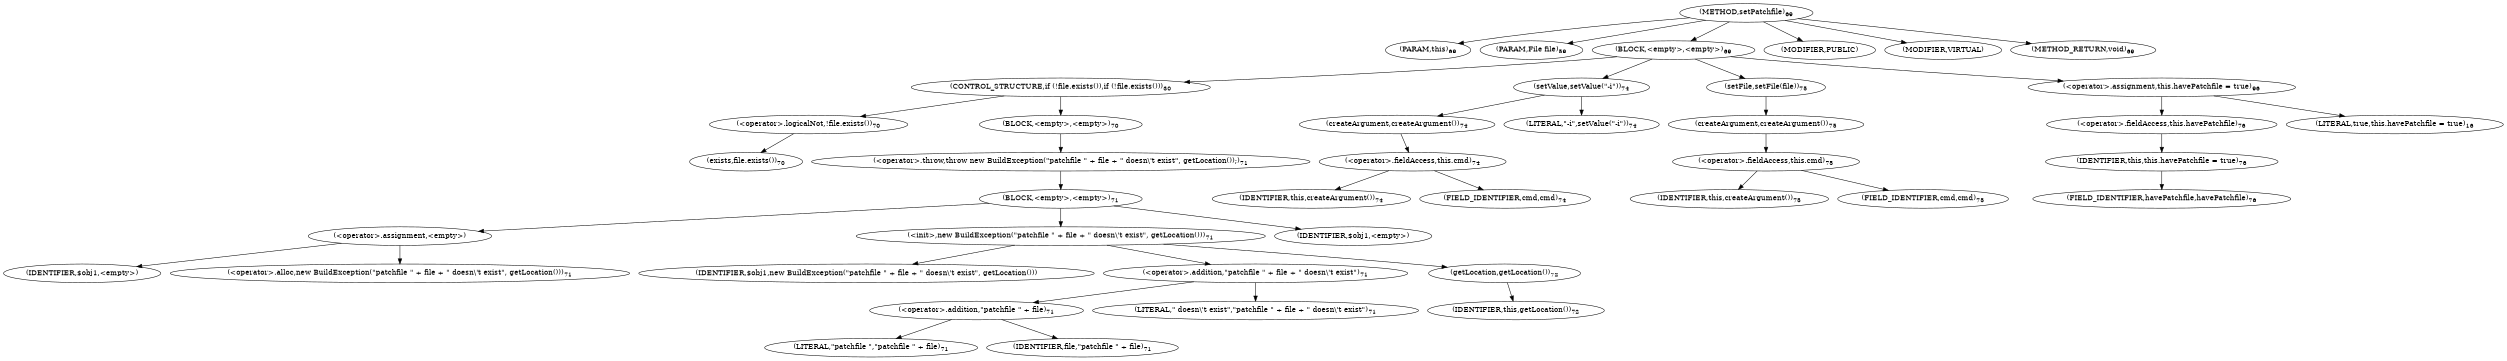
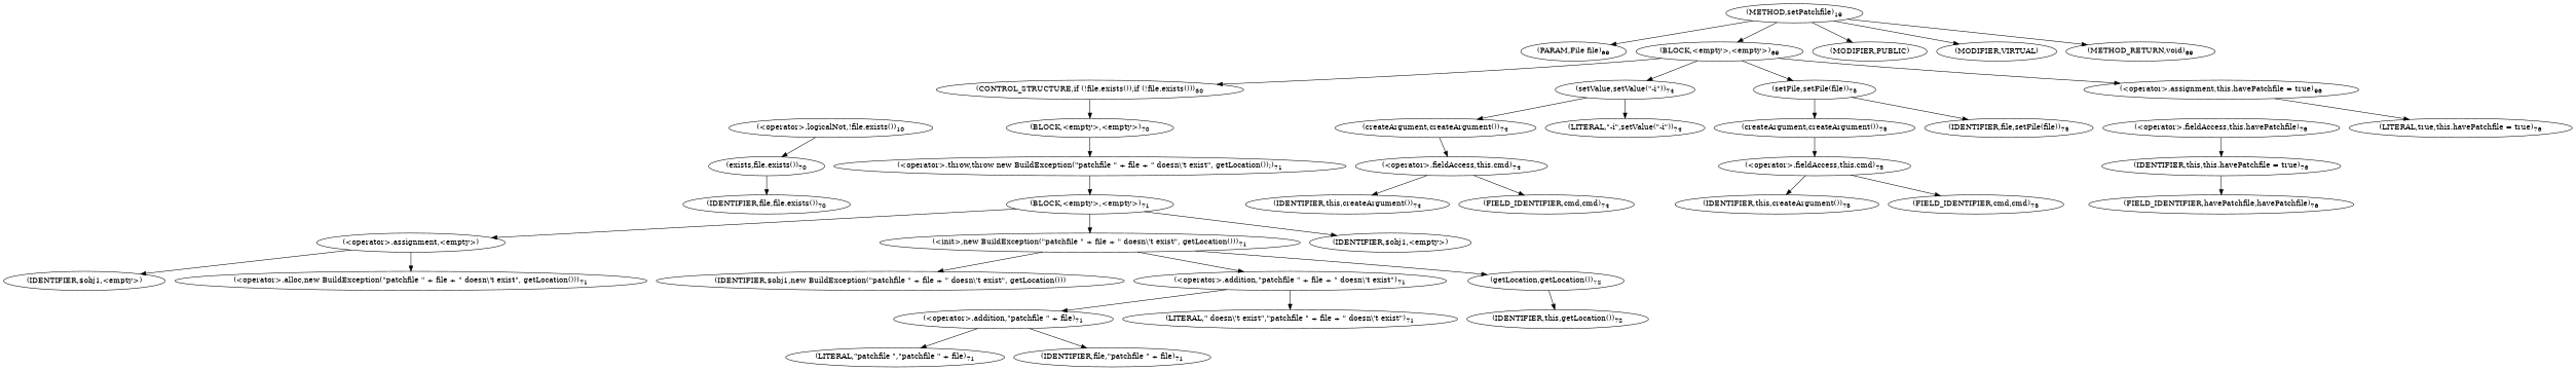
  digraph {
-   n1 [label=<(METHOD,setPatchfile)<SUB>69</SUB>>]
-   n2 [label=<(PARAM,this)<SUB>69</SUB>>]
-   n3 [label=<(PARAM,File file)<SUB>59</SUB>>]
+   n1 [label=<(METHOD,setPatchfile)<SUB>19</SUB>>]
+   n3 [label=<(PARAM,File file)<SUB>69</SUB>>]
    n4 [label=<(BLOCK,&lt;empty&gt;,&lt;empty&gt;)<SUB>69</SUB>>]
    n5 [label=<(MODIFIER,PUBLIC)>]
    n6 [label=<(MODIFIER,VIRTUAL)>]
    n7 [label=<(METHOD_RETURN,void)<SUB>69</SUB>>]
    n8 [label=<(CONTROL_STRUCTURE,if (!file.exists()),if (!file.exists()))<SUB>30</SUB>>]
    n9 [label=<(setValue,setValue(&quot;-i&quot;))<SUB>74</SUB>>]
    n10 [label=<(setFile,setFile(file))<SUB>75</SUB>>]
    n11 [label=<(&lt;operator&gt;.assignment,this.havePatchfile = true)<SUB>96</SUB>>]
-   n12 [label=<(&lt;operator&gt;.logicalNot,!file.exists())<SUB>70</SUB>>]
+   n12 [label=<(&lt;operator&gt;.logicalNot,!file.exists())<SUB>10</SUB>>]
    n13 [label=<(BLOCK,&lt;empty&gt;,&lt;empty&gt;)<SUB>70</SUB>>]
    n14 [label=<(createArgument,createArgument())<SUB>74</SUB>>]
    n15 [label=<(LITERAL,&quot;-i&quot;,setValue(&quot;-i&quot;))<SUB>74</SUB>>]
    n16 [label=<(createArgument,createArgument())<SUB>75</SUB>>]
+   n17 [label=<(IDENTIFIER,file,setFile(file))<SUB>75</SUB>>]
    n18 [label=<(&lt;operator&gt;.fieldAccess,this.havePatchfile)<SUB>76</SUB>>]
-   n19 [label=<(LITERAL,true,this.havePatchfile = true)<SUB>16</SUB>>]
+   n19 [label=<(LITERAL,true,this.havePatchfile = true)<SUB>76</SUB>>]
    n20 [label=<(exists,file.exists())<SUB>70</SUB>>]
    n21 [label=<(&lt;operator&gt;.throw,throw new BuildException(&quot;patchfile &quot; + file + &quot; doesn\'t exist&quot;, getLocation());)<SUB>71</SUB>>]
+   n22 [label=<(IDENTIFIER,file,file.exists())<SUB>70</SUB>>]
    n23 [label=<(BLOCK,&lt;empty&gt;,&lt;empty&gt;)<SUB>71</SUB>>]
    n24 [label=<(&lt;operator&gt;.assignment,&lt;empty&gt;)>]
    n25 [label=<(&lt;init&gt;,new BuildException(&quot;patchfile &quot; + file + &quot; doesn\'t exist&quot;, getLocation()))<SUB>71</SUB>>]
    n26 [label=<(IDENTIFIER,$obj1,&lt;empty&gt;)>]
    n27 [label=<(IDENTIFIER,$obj1,&lt;empty&gt;)>]
    n28 [label=<(&lt;operator&gt;.alloc,new BuildException(&quot;patchfile &quot; + file + &quot; doesn\'t exist&quot;, getLocation()))<SUB>71</SUB>>]
    n29 [label=<(IDENTIFIER,$obj1,new BuildException(&quot;patchfile &quot; + file + &quot; doesn\'t exist&quot;, getLocation()))>]
    n30 [label=<(&lt;operator&gt;.addition,&quot;patchfile &quot; + file + &quot; doesn\'t exist&quot;)<SUB>71</SUB>>]
    n31 [label=<(getLocation,getLocation())<SUB>72</SUB>>]
    n32 [label=<(&lt;operator&gt;.addition,&quot;patchfile &quot; + file)<SUB>71</SUB>>]
    n33 [label=<(LITERAL,&quot; doesn\'t exist&quot;,&quot;patchfile &quot; + file + &quot; doesn\'t exist&quot;)<SUB>71</SUB>>]
    n34 [label=<(IDENTIFIER,this,getLocation())<SUB>72</SUB>>]
    n35 [label=<(LITERAL,&quot;patchfile &quot;,&quot;patchfile &quot; + file)<SUB>71</SUB>>]
    n36 [label=<(IDENTIFIER,file,&quot;patchfile &quot; + file)<SUB>71</SUB>>]
    n37 [label=<(&lt;operator&gt;.fieldAccess,this.cmd)<SUB>74</SUB>>]
    n38 [label=<(IDENTIFIER,this,createArgument())<SUB>74</SUB>>]
    n39 [label=<(FIELD_IDENTIFIER,cmd,cmd)<SUB>74</SUB>>]
    n40 [label=<(&lt;operator&gt;.fieldAccess,this.cmd)<SUB>75</SUB>>]
    n41 [label=<(IDENTIFIER,this,createArgument())<SUB>75</SUB>>]
    n42 [label=<(FIELD_IDENTIFIER,cmd,cmd)<SUB>75</SUB>>]
    n43 [label=<(IDENTIFIER,this,this.havePatchfile = true)<SUB>76</SUB>>]
    n44 [label=<(FIELD_IDENTIFIER,havePatchfile,havePatchfile)<SUB>76</SUB>>]
-   n1 -> n2
    n1 -> n3
    n1 -> n4
    n1 -> n5
    n1 -> n6
    n1 -> n7
    n4 -> n8
    n4 -> n9
    n4 -> n10
    n4 -> n11
-   n8 -> n12
    n8 -> n13
    n9 -> n14
    n9 -> n15
    n10 -> n16
-   n11 -> n18
+   n10 -> n17
    n11 -> n19
    n12 -> n20
    n13 -> n21
    n14 -> n37
    n16 -> n40
    n18 -> n43
+   n20 -> n22
    n21 -> n23
    n23 -> n24
    n23 -> n25
    n23 -> n26
    n24 -> n27
    n24 -> n28
    n25 -> n29
    n25 -> n30
    n25 -> n31
    n30 -> n32
    n30 -> n33
    n31 -> n34
    n32 -> n35
    n32 -> n36
    n37 -> n38
    n37 -> n39
    n40 -> n41
    n40 -> n42
    n43 -> n44
  }
